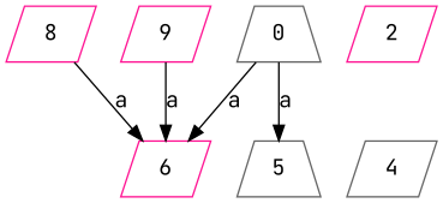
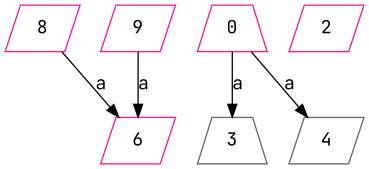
  strict digraph {
    fontname="JetBrains Mono"
    node [color=deeppink fontname="JetBrains Mono" shape=parallelogram]
    edge [fontname="JetBrains Mono"]
    n1 [label=8]
    6
    4 [color=gray40]
-   0 [color=gray40 shape=trapezium]
-   5 [color=gray40 shape=trapezium]
+   0 [shape=trapezium]
+   5 [color=gray40 shape=trapezium label=3]
    n6 [label=9]
    2
    n1 -> 6 [label=a]
-   0 -> 6 [label=a]
+   0 -> 4 [label=a]
    0 -> 5 [label=a]
    n6 -> 6 [label=a]
  }
